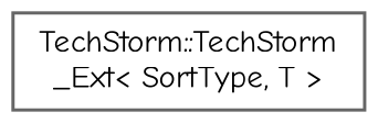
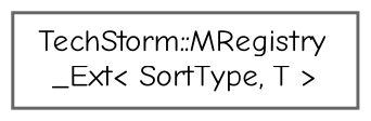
  digraph {
    rankdir=LR
    fontname="Comic Neue"
-   n1 [color=grey40 fillcolor=white fontname="Comic Neue" fontsize=10 height=0.2 label="TechStorm::TechStorm\l_Ext\< SortType, T \>" shape=box style=filled width=0.4]
+   n1 [color=grey40 fillcolor=white fontname="Comic Neue" fontsize=10 height=0.2 label="TechStorm::MRegistry\l_Ext\< SortType, T \>" shape=box style=filled width=0.4]
  }
